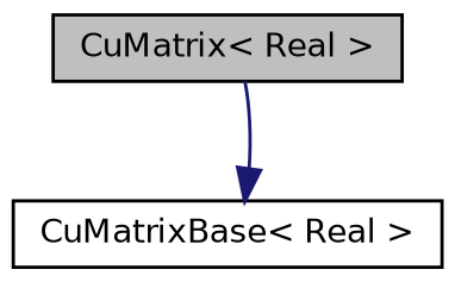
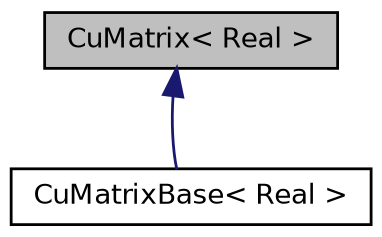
  digraph {
    node [color=black fontname=Helvetica fontsize=10 shape=record style=filled]
    n1 [fillcolor=grey75 fontcolor=black height=0.2 label="CuMatrix\< Real \>" width=0.4]
    n2 [fillcolor=white height=0.2 label="CuMatrixBase\< Real \>" width=0.4]
-   n2 -> n1 [color=midnightblue dir=back fontname=Helvetica fontsize=10 labelfontname=Helvetica labelfontsize=10 style=solid]
+   n1 -> n2 [color=midnightblue dir=back fontname=Helvetica fontsize=10 labelfontname=Helvetica labelfontsize=10 style=solid]
  }
